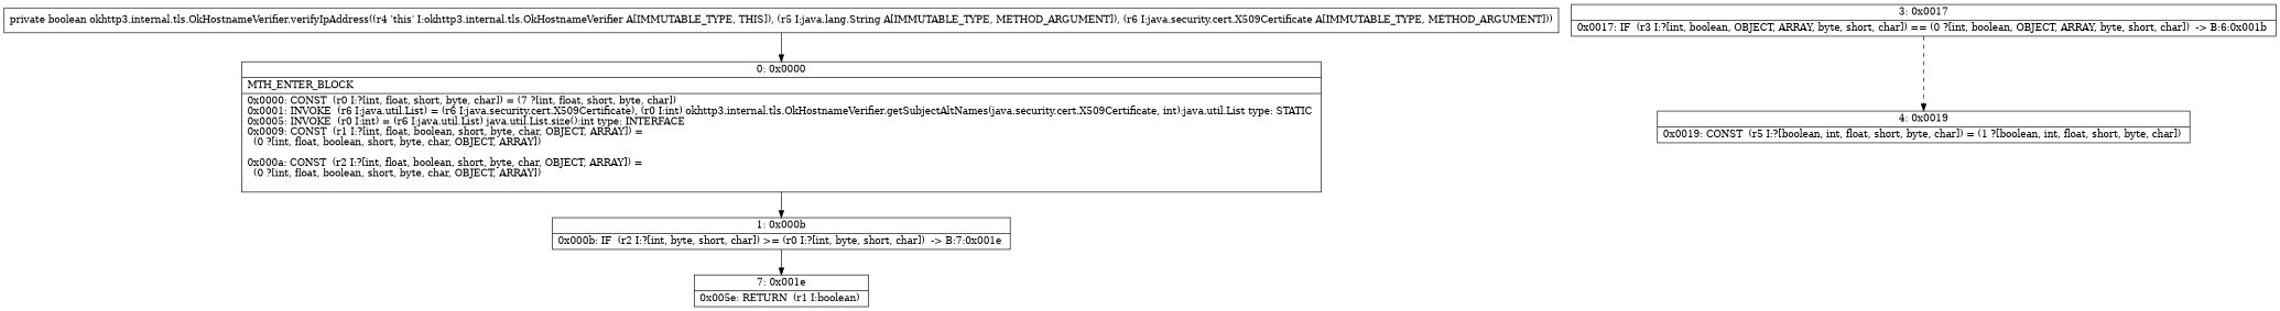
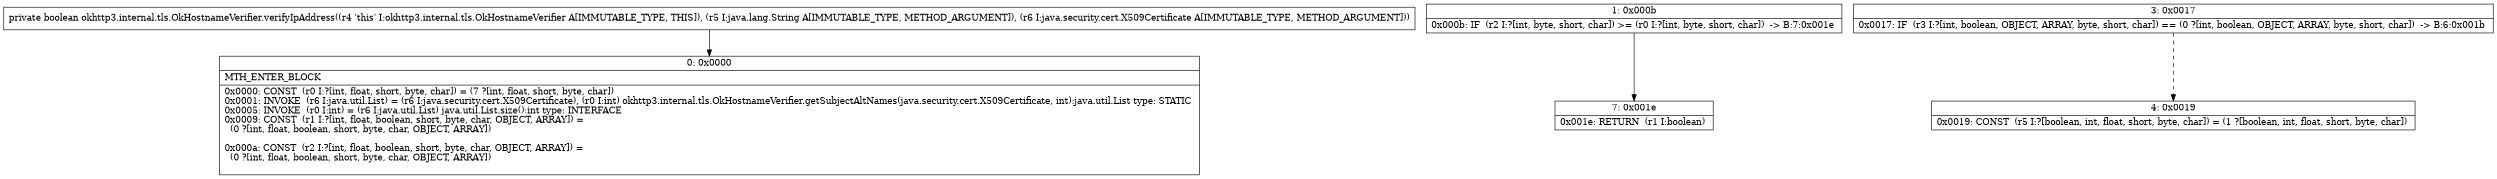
  digraph {
    node [shape=record]
    n1 [label="{0\:\ 0x0000|MTH_ENTER_BLOCK\l|0x0000: CONST  (r0 I:?[int, float, short, byte, char]) = (7 ?[int, float, short, byte, char]) \l0x0001: INVOKE  (r6 I:java.util.List) = (r6 I:java.security.cert.X509Certificate), (r0 I:int) okhttp3.internal.tls.OkHostnameVerifier.getSubjectAltNames(java.security.cert.X509Certificate, int):java.util.List type: STATIC \l0x0005: INVOKE  (r0 I:int) = (r6 I:java.util.List) java.util.List.size():int type: INTERFACE \l0x0009: CONST  (r1 I:?[int, float, boolean, short, byte, char, OBJECT, ARRAY]) = \l  (0 ?[int, float, boolean, short, byte, char, OBJECT, ARRAY])\l \l0x000a: CONST  (r2 I:?[int, float, boolean, short, byte, char, OBJECT, ARRAY]) = \l  (0 ?[int, float, boolean, short, byte, char, OBJECT, ARRAY])\l \l}"]
    n2 [label="{1\:\ 0x000b|0x000b: IF  (r2 I:?[int, byte, short, char]) \>= (r0 I:?[int, byte, short, char])  \-\> B:7:0x001e \l}"]
-   n3 [label="{7\:\ 0x001e|0x005e: RETURN  (r1 I:boolean) \l}"]
+   n3 [label="{7\:\ 0x001e|0x001e: RETURN  (r1 I:boolean) \l}"]
    n4 [label="{3\:\ 0x0017|0x0017: IF  (r3 I:?[int, boolean, OBJECT, ARRAY, byte, short, char]) == (0 ?[int, boolean, OBJECT, ARRAY, byte, short, char])  \-\> B:6:0x001b \l}"]
    n5 [label="{4\:\ 0x0019|0x0019: CONST  (r5 I:?[boolean, int, float, short, byte, char]) = (1 ?[boolean, int, float, short, byte, char]) \l}"]
    n6 [label="{private boolean okhttp3.internal.tls.OkHostnameVerifier.verifyIpAddress((r4 'this' I:okhttp3.internal.tls.OkHostnameVerifier A[IMMUTABLE_TYPE, THIS]), (r5 I:java.lang.String A[IMMUTABLE_TYPE, METHOD_ARGUMENT]), (r6 I:java.security.cert.X509Certificate A[IMMUTABLE_TYPE, METHOD_ARGUMENT])) }"]
-   n1 -> n2
    n2 -> n3
    n4 -> n5 [style=dashed]
    n6 -> n1
  }
